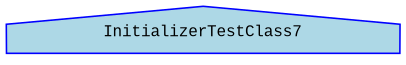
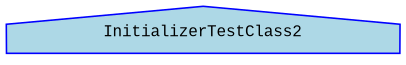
  digraph {
    rankdir=TB
    fontname="Liberation Mono"
-   n1 [color=blue fillcolor=lightblue fontname="Liberation Mono" fontsize=10 height=0.2 label=InitializerTestClass7 shape=house style=filled width=0.4]
+   n1 [color=blue fillcolor=lightblue fontname="Liberation Mono" fontsize=10 height=0.2 label=InitializerTestClass2 shape=house style=filled width=0.4]
  }
